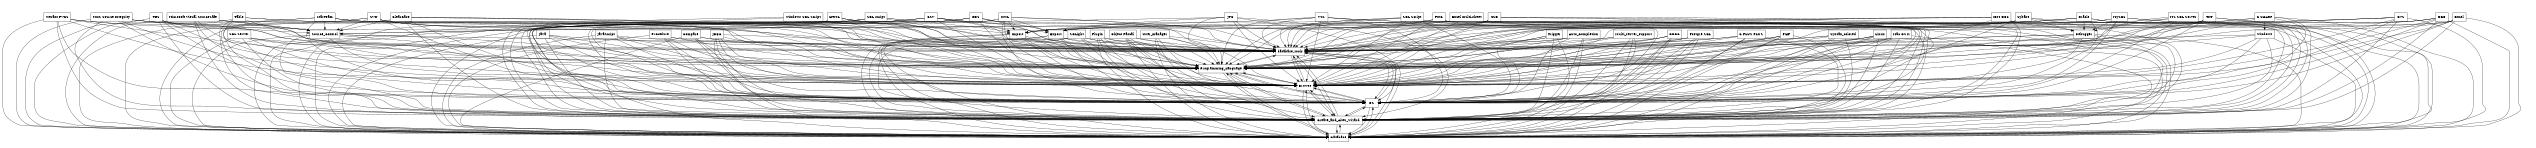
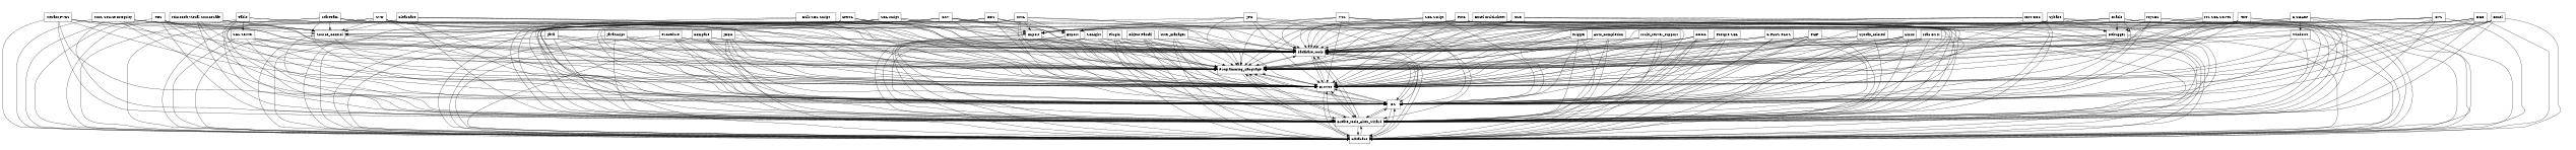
  digraph {
    rankdir=TB
    node [shape=box]
    edge [arrowhead=normal]
    n1 [label="C SHARP"]
    n2 [label=database_tools]
    n3 [label=Programming_Language]
    n4 [label=Database]
-   n5 [label=Create_and_Alter_wizard]
+   n5 [label=Create_tools_Alter_wizard]
    n6 [label=OS]
    n7 [label=Windows]
    n8 [label=Browse]
    n9 [label="Object Pascal"]
    n10 [label="SQL Server"]
    n11 [label="Microsoft Visual SourceSafe"]
    n12 [label=Source_Control]
    n13 [label=SQLight]
    n14 [label=Java]
    n15 [label=JDBC]
    n16 [label="SQL Script"]
    n17 [label=Export]
    n18 [label="IBM DB2"]
    n19 [label=Debugger]
    n20 [label=JPG]
    n21 [label=Import]
    n22 [label="Postgre SQL"]
    n23 [label=HTML]
    n24 [label=PNG]
    n25 [label=Plugin]
    n26 [label=User_manager]
    n27 [label=CSV]
    n28 [label=StarTeam]
    n29 [label=TXT]
    n30 [label=Sybase]
    n31 [label="SQL script"]
    n32 [label=Linux]
    n33 [label="MKS Source Integrity"]
    n34 [label=CVS]
    n35 [label="Mac OS X"]
    n36 [label=JavaScript]
    n37 [label=Procedure]
    n38 [label=Table]
    n39 [label=Compare]
    n40 [label=Trigger]
    n41 [label=Auto_Completion]
    n42 [label=Multi_server_support]
    n43 [label=ODBC]
    n44 [label="Excel multi-sheet"]
    n45 [label=Oracle]
    n46 [label="Merant PVCS"]
    n47 [label=XSD]
-   n48 [label="Windows SQL Script"]
+   n48 [label="Bulk SQL Script"]
    n49 [label=MySQL]
    n50 [label=ClearCase]
    n51 [label=VSS]
    n52 [label="C PLUS PLUS"]
    n53 [label=DBF]
    n54 [label="MS SQL Server"]
    n55 [label=PHP]
    n56 [label=Syntax_colored]
    n57 [label=XML]
    n58 [label=Excel]
    n59 [label=SVN]
    n60 [label=TFS]
    n61 [label=ODS]
    n1 -> n2
    n1 -> n3
    n1 -> n4
    n1 -> n5
    n1 -> n6
    n1 -> n7
    n1 -> n8
    n2 -> n3
    n2 -> n4
    n2 -> n5
    n2 -> n6
    n2 -> n8
    n3 -> n2
    n3 -> n4
    n3 -> n5
    n3 -> n6
    n3 -> n8
    n4 -> n2
    n4 -> n3
    n4 -> n5
    n4 -> n6
    n4 -> n8
    n5 -> n2
    n5 -> n3
    n5 -> n4
    n5 -> n6
    n5 -> n8
    n6 -> n2
    n6 -> n3
    n6 -> n4
    n6 -> n5
    n6 -> n8
    n7 -> n2
    n7 -> n3
    n7 -> n4
    n7 -> n5
    n7 -> n6
    n7 -> n8
    n8 -> n2
    n8 -> n3
    n8 -> n4
    n8 -> n5
    n8 -> n6
    n9 -> n2
    n9 -> n3
    n9 -> n4
    n9 -> n5
    n9 -> n6
    n9 -> n8
    n10 -> n2
    n10 -> n3
    n10 -> n4
    n10 -> n5
    n10 -> n6
    n10 -> n8
    n11 -> n2
    n11 -> n3
    n11 -> n4
    n11 -> n5
    n11 -> n6
    n11 -> n8
    n11 -> n12
    n12 -> n2
    n12 -> n3
    n12 -> n4
    n12 -> n5
    n12 -> n6
    n12 -> n8
    n13 -> n2
    n13 -> n3
    n13 -> n4
    n13 -> n5
    n13 -> n6
    n13 -> n8
    n14 -> n2
    n14 -> n3
    n14 -> n4
    n14 -> n5
    n14 -> n6
    n14 -> n8
    n15 -> n2
    n15 -> n3
    n15 -> n4
    n15 -> n5
    n15 -> n6
    n15 -> n8
    n16 -> n2
    n16 -> n3
    n16 -> n4
    n16 -> n5
    n16 -> n6
    n16 -> n8
    n16 -> n17
    n17 -> n2
    n17 -> n3
    n17 -> n4
    n17 -> n5
    n17 -> n6
    n17 -> n8
    n18 -> n2
    n18 -> n3
    n18 -> n4
    n18 -> n5
    n18 -> n6
    n18 -> n8
    n18 -> n19
    n19 -> n2
    n19 -> n3
    n19 -> n4
    n19 -> n5
    n19 -> n6
    n19 -> n8
    n20 -> n2
    n20 -> n3
    n20 -> n4
    n20 -> n5
    n20 -> n6
    n20 -> n8
    n20 -> n21
    n21 -> n2
    n21 -> n3
    n21 -> n4
    n21 -> n5
    n21 -> n6
    n21 -> n8
    n22 -> n2
    n22 -> n3
    n22 -> n4
    n22 -> n5
    n22 -> n6
    n22 -> n8
    n23 -> n2
    n23 -> n3
    n23 -> n4
    n23 -> n5
    n23 -> n6
    n23 -> n8
    n23 -> n21
    n24 -> n2
    n24 -> n3
    n24 -> n4
    n24 -> n5
    n24 -> n6
    n24 -> n8
    n24 -> n21
    n25 -> n2
    n25 -> n3
    n25 -> n4
    n25 -> n5
    n25 -> n6
    n25 -> n8
    n26 -> n2
    n26 -> n3
    n26 -> n4
    n26 -> n5
    n26 -> n6
    n26 -> n8
    n27 -> n2
    n27 -> n3
    n27 -> n4
    n27 -> n5
    n27 -> n6
    n27 -> n8
    n27 -> n17
    n27 -> n21
    n28 -> n2
    n28 -> n3
    n28 -> n4
    n28 -> n5
    n28 -> n6
    n28 -> n8
    n28 -> n12
    n29 -> n2
    n29 -> n3
    n29 -> n4
    n29 -> n5
    n29 -> n6
    n29 -> n8
    n29 -> n17
    n30 -> n2
    n30 -> n3
    n30 -> n4
    n30 -> n5
    n30 -> n6
    n30 -> n8
    n30 -> n19
    n31 -> n2
    n31 -> n3
    n31 -> n4
    n31 -> n5
    n31 -> n6
    n31 -> n8
    n31 -> n21
    n32 -> n2
    n32 -> n3
    n32 -> n4
    n32 -> n5
    n32 -> n6
    n32 -> n8
    n33 -> n2
    n33 -> n3
    n33 -> n4
    n33 -> n5
    n33 -> n6
    n33 -> n8
    n33 -> n12
    n34 -> n2
    n34 -> n3
    n34 -> n4
    n34 -> n5
    n34 -> n6
    n34 -> n8
    n34 -> n12
    n35 -> n2
    n35 -> n3
    n35 -> n4
    n35 -> n5
    n35 -> n6
    n35 -> n8
    n36 -> n2
    n36 -> n3
    n36 -> n4
    n36 -> n5
    n36 -> n6
    n36 -> n8
    n37 -> n2
    n37 -> n3
    n37 -> n4
    n37 -> n5
    n37 -> n6
    n37 -> n8
    n38 -> n2
    n38 -> n3
    n38 -> n4
    n38 -> n5
    n38 -> n6
-   n38 -> n8
+   n38 -> n10
    n39 -> n2
    n39 -> n3
    n39 -> n4
    n39 -> n5
    n39 -> n6
    n39 -> n8
    n40 -> n2
    n40 -> n3
    n40 -> n4
    n40 -> n5
    n40 -> n6
    n40 -> n8
    n41 -> n2
    n41 -> n3
    n41 -> n4
    n41 -> n5
    n41 -> n6
    n41 -> n8
    n42 -> n2
    n42 -> n3
    n42 -> n4
    n42 -> n5
    n42 -> n6
    n42 -> n8
    n43 -> n2
    n43 -> n3
    n43 -> n4
    n43 -> n5
    n43 -> n6
    n43 -> n8
    n44 -> n2
    n44 -> n3
    n44 -> n4
    n44 -> n5
    n44 -> n6
    n44 -> n8
    n44 -> n21
    n45 -> n2
    n45 -> n3
    n45 -> n4
    n45 -> n5
    n45 -> n6
    n45 -> n8
    n45 -> n19
    n46 -> n2
    n46 -> n3
    n46 -> n4
    n46 -> n5
    n46 -> n6
    n46 -> n8
    n46 -> n12
    n47 -> n2
    n47 -> n3
    n47 -> n4
    n47 -> n5
    n47 -> n6
    n47 -> n8
    n47 -> n21
    n48 -> n2
    n48 -> n3
    n48 -> n4
    n48 -> n5
    n48 -> n8
    n48 -> n17
    n49 -> n2
    n49 -> n3
    n49 -> n4
    n49 -> n5
    n49 -> n6
    n49 -> n8
    n49 -> n19
    n50 -> n2
    n50 -> n3
    n50 -> n4
    n50 -> n5
    n50 -> n6
    n50 -> n8
    n50 -> n12
    n51 -> n2
    n51 -> n3
    n51 -> n4
    n51 -> n5
    n51 -> n6
    n51 -> n8
    n51 -> n12
    n52 -> n2
    n52 -> n3
    n52 -> n4
    n52 -> n5
    n52 -> n6
    n52 -> n8
    n53 -> n2
    n53 -> n3
    n53 -> n4
    n53 -> n5
    n53 -> n6
    n53 -> n8
    n53 -> n17
    n54 -> n2
    n54 -> n3
    n54 -> n4
    n54 -> n5
    n54 -> n6
    n54 -> n8
    n54 -> n19
    n55 -> n2
    n55 -> n3
    n55 -> n4
    n55 -> n5
    n55 -> n6
    n55 -> n8
    n56 -> n2
    n56 -> n3
    n56 -> n4
    n56 -> n5
    n56 -> n6
    n56 -> n8
    n57 -> n2
    n57 -> n3
    n57 -> n4
    n57 -> n5
    n57 -> n6
    n57 -> n8
    n57 -> n17
    n57 -> n21
    n58 -> n2
    n58 -> n3
    n58 -> n4
    n58 -> n5
    n58 -> n6
    n58 -> n8
    n58 -> n17
    n59 -> n2
    n59 -> n3
    n59 -> n4
    n59 -> n5
    n59 -> n6
    n59 -> n8
    n59 -> n12
    n60 -> n2
    n60 -> n3
    n60 -> n4
    n60 -> n5
    n60 -> n6
    n60 -> n8
    n60 -> n12
    n61 -> n2
    n61 -> n3
    n61 -> n4
    n61 -> n5
    n61 -> n6
    n61 -> n8
    n61 -> n17
  }
